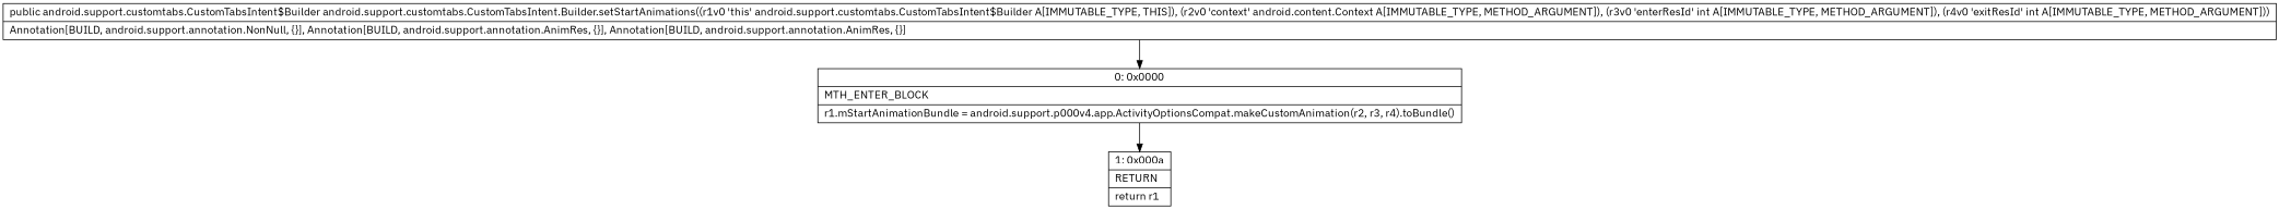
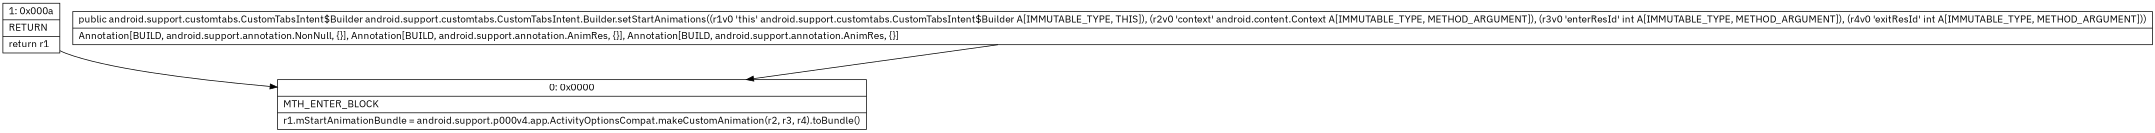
  digraph {
    fontname="IBM Plex Sans"
    node [shape=record fontname="IBM Plex Sans"]
    edge [fontname="IBM Plex Sans"]
    n1 [label="{0\:\ 0x0000|MTH_ENTER_BLOCK\l|r1.mStartAnimationBundle = android.support.p000v4.app.ActivityOptionsCompat.makeCustomAnimation(r2, r3, r4).toBundle()\l}"]
    n2 [label="{1\:\ 0x000a|RETURN\l|return r1\l}"]
    n3 [label="{public android.support.customtabs.CustomTabsIntent$Builder android.support.customtabs.CustomTabsIntent.Builder.setStartAnimations((r1v0 'this' android.support.customtabs.CustomTabsIntent$Builder A[IMMUTABLE_TYPE, THIS]), (r2v0 'context' android.content.Context A[IMMUTABLE_TYPE, METHOD_ARGUMENT]), (r3v0 'enterResId' int A[IMMUTABLE_TYPE, METHOD_ARGUMENT]), (r4v0 'exitResId' int A[IMMUTABLE_TYPE, METHOD_ARGUMENT]))  | Annotation[BUILD, android.support.annotation.NonNull, \{\}], Annotation[BUILD, android.support.annotation.AnimRes, \{\}], Annotation[BUILD, android.support.annotation.AnimRes, \{\}]\l}"]
-   n1 -> n2
+   n2 -> n1
    n3 -> n1
  }
